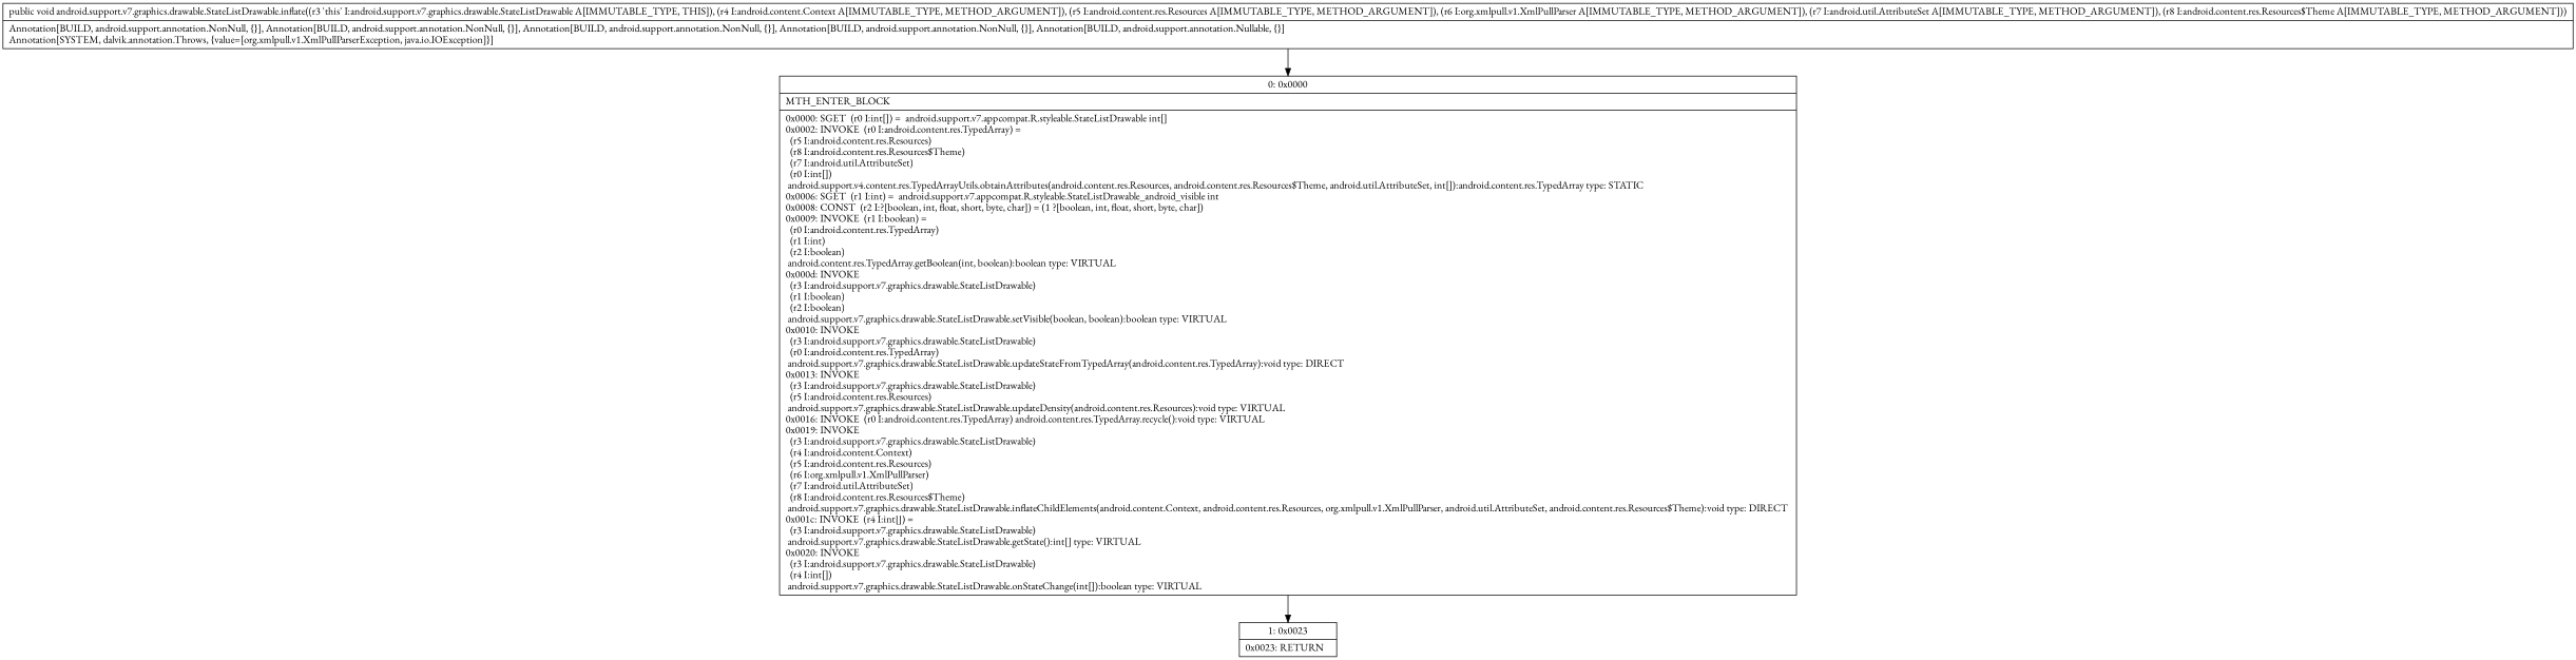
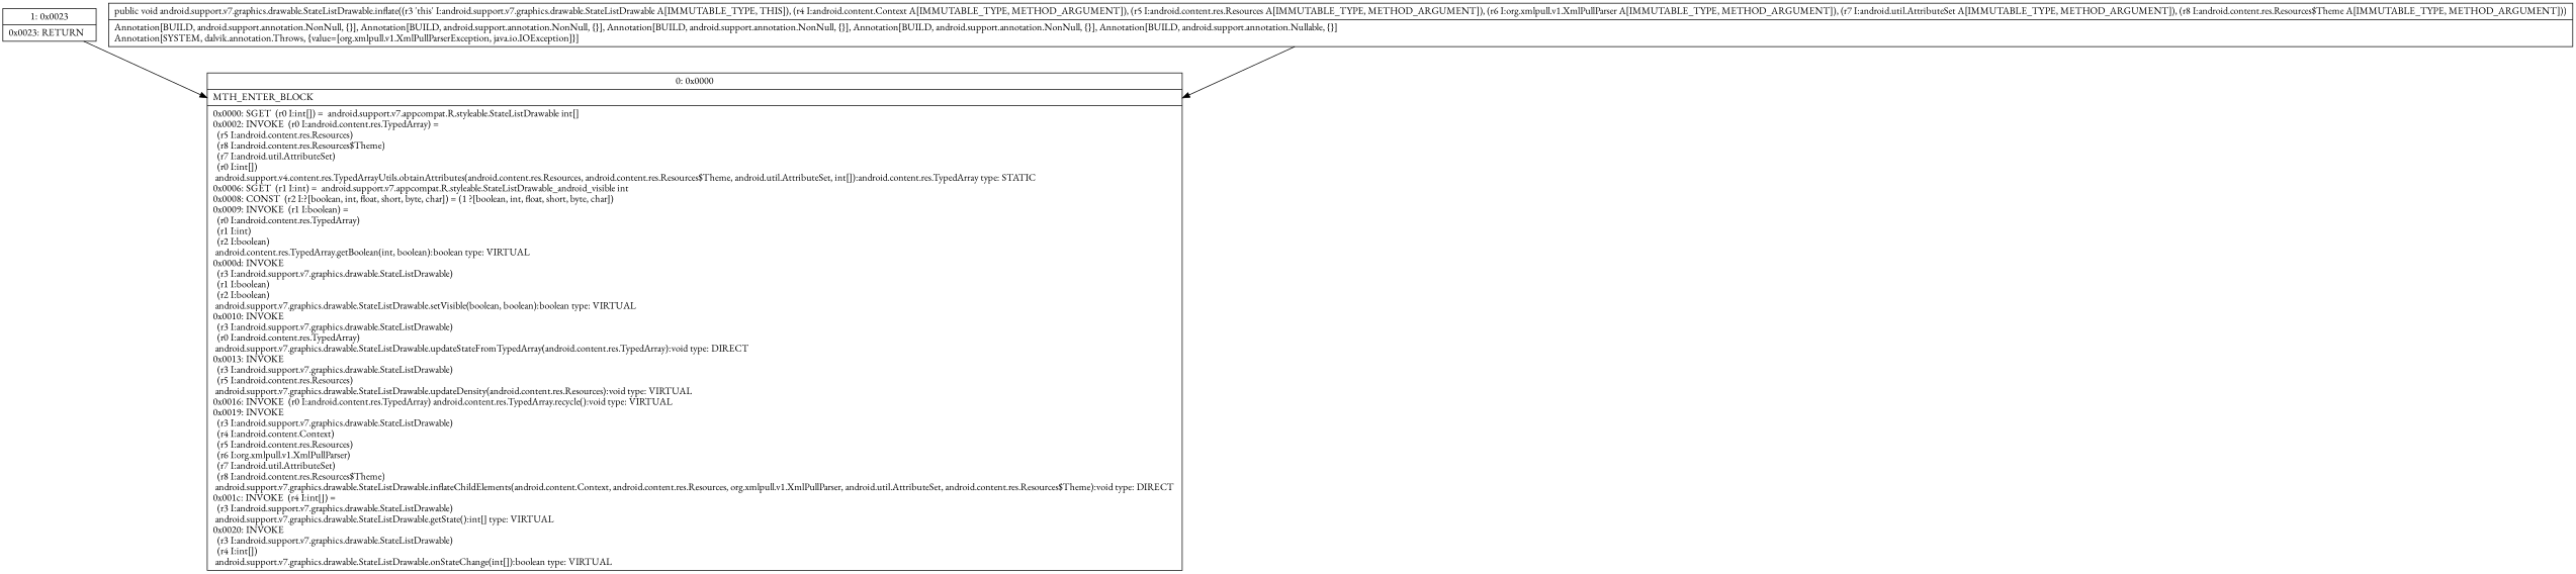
  digraph {
    fontname="EB Garamond"
    node [shape=record fontname="EB Garamond"]
    edge [fontname="EB Garamond"]
    n1 [label="{0\:\ 0x0000|MTH_ENTER_BLOCK\l|0x0000: SGET  (r0 I:int[]) =  android.support.v7.appcompat.R.styleable.StateListDrawable int[] \l0x0002: INVOKE  (r0 I:android.content.res.TypedArray) = \l  (r5 I:android.content.res.Resources)\l  (r8 I:android.content.res.Resources$Theme)\l  (r7 I:android.util.AttributeSet)\l  (r0 I:int[])\l android.support.v4.content.res.TypedArrayUtils.obtainAttributes(android.content.res.Resources, android.content.res.Resources$Theme, android.util.AttributeSet, int[]):android.content.res.TypedArray type: STATIC \l0x0006: SGET  (r1 I:int) =  android.support.v7.appcompat.R.styleable.StateListDrawable_android_visible int \l0x0008: CONST  (r2 I:?[boolean, int, float, short, byte, char]) = (1 ?[boolean, int, float, short, byte, char]) \l0x0009: INVOKE  (r1 I:boolean) = \l  (r0 I:android.content.res.TypedArray)\l  (r1 I:int)\l  (r2 I:boolean)\l android.content.res.TypedArray.getBoolean(int, boolean):boolean type: VIRTUAL \l0x000d: INVOKE  \l  (r3 I:android.support.v7.graphics.drawable.StateListDrawable)\l  (r1 I:boolean)\l  (r2 I:boolean)\l android.support.v7.graphics.drawable.StateListDrawable.setVisible(boolean, boolean):boolean type: VIRTUAL \l0x0010: INVOKE  \l  (r3 I:android.support.v7.graphics.drawable.StateListDrawable)\l  (r0 I:android.content.res.TypedArray)\l android.support.v7.graphics.drawable.StateListDrawable.updateStateFromTypedArray(android.content.res.TypedArray):void type: DIRECT \l0x0013: INVOKE  \l  (r3 I:android.support.v7.graphics.drawable.StateListDrawable)\l  (r5 I:android.content.res.Resources)\l android.support.v7.graphics.drawable.StateListDrawable.updateDensity(android.content.res.Resources):void type: VIRTUAL \l0x0016: INVOKE  (r0 I:android.content.res.TypedArray) android.content.res.TypedArray.recycle():void type: VIRTUAL \l0x0019: INVOKE  \l  (r3 I:android.support.v7.graphics.drawable.StateListDrawable)\l  (r4 I:android.content.Context)\l  (r5 I:android.content.res.Resources)\l  (r6 I:org.xmlpull.v1.XmlPullParser)\l  (r7 I:android.util.AttributeSet)\l  (r8 I:android.content.res.Resources$Theme)\l android.support.v7.graphics.drawable.StateListDrawable.inflateChildElements(android.content.Context, android.content.res.Resources, org.xmlpull.v1.XmlPullParser, android.util.AttributeSet, android.content.res.Resources$Theme):void type: DIRECT \l0x001c: INVOKE  (r4 I:int[]) = \l  (r3 I:android.support.v7.graphics.drawable.StateListDrawable)\l android.support.v7.graphics.drawable.StateListDrawable.getState():int[] type: VIRTUAL \l0x0020: INVOKE  \l  (r3 I:android.support.v7.graphics.drawable.StateListDrawable)\l  (r4 I:int[])\l android.support.v7.graphics.drawable.StateListDrawable.onStateChange(int[]):boolean type: VIRTUAL \l}"]
    n2 [label="{1\:\ 0x0023|0x0023: RETURN   \l}"]
    n3 [label="{public void android.support.v7.graphics.drawable.StateListDrawable.inflate((r3 'this' I:android.support.v7.graphics.drawable.StateListDrawable A[IMMUTABLE_TYPE, THIS]), (r4 I:android.content.Context A[IMMUTABLE_TYPE, METHOD_ARGUMENT]), (r5 I:android.content.res.Resources A[IMMUTABLE_TYPE, METHOD_ARGUMENT]), (r6 I:org.xmlpull.v1.XmlPullParser A[IMMUTABLE_TYPE, METHOD_ARGUMENT]), (r7 I:android.util.AttributeSet A[IMMUTABLE_TYPE, METHOD_ARGUMENT]), (r8 I:android.content.res.Resources$Theme A[IMMUTABLE_TYPE, METHOD_ARGUMENT]))  | Annotation[BUILD, android.support.annotation.NonNull, \{\}], Annotation[BUILD, android.support.annotation.NonNull, \{\}], Annotation[BUILD, android.support.annotation.NonNull, \{\}], Annotation[BUILD, android.support.annotation.NonNull, \{\}], Annotation[BUILD, android.support.annotation.Nullable, \{\}]\lAnnotation[SYSTEM, dalvik.annotation.Throws, \{value=[org.xmlpull.v1.XmlPullParserException, java.io.IOException]\}]\l}"]
-   n1 -> n2
+   n2 -> n1
    n3 -> n1
  }
